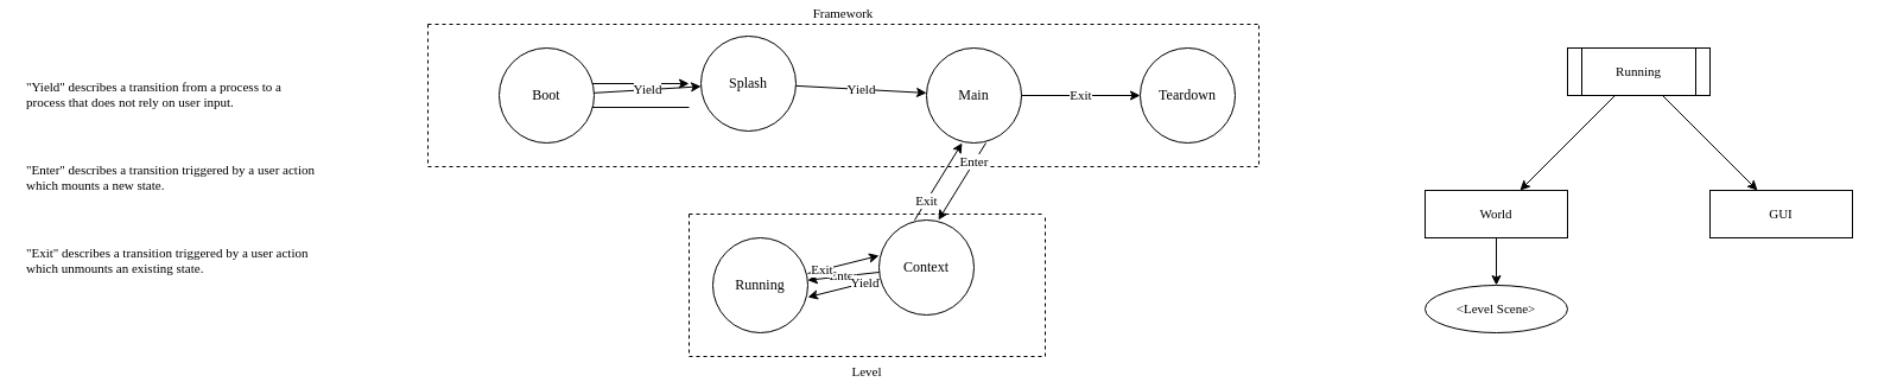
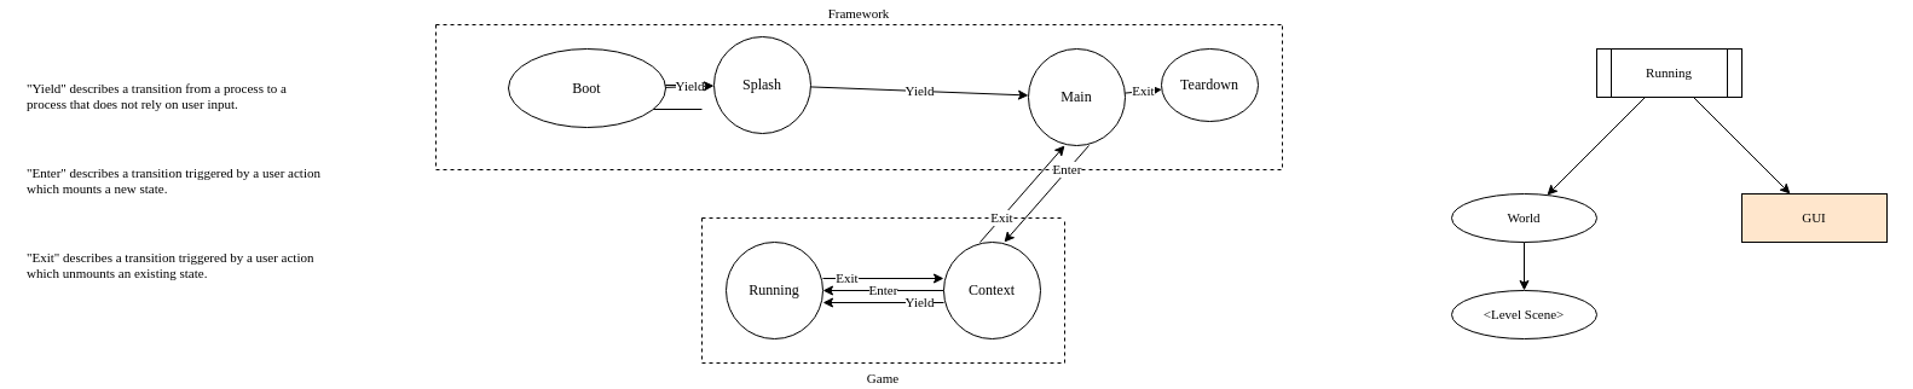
  <mxCell id="0" />
  <mxCell id="1" parent="0" />
- <mxCell id="2" value="Level" style="swimlane;startSize=0;fontFamily=Fira Code;fontSize=11;fontColor=default;dashed=1;labelPosition=center;verticalLabelPosition=bottom;align=center;verticalAlign=top;fontStyle=0" parent="1" vertex="1"><mxGeometry x="580" y="180" width="300" height="120" as="geometry"><mxRectangle x="260" y="500" width="70" height="30" as="alternateBounds" /></mxGeometry></mxCell>
+ <mxCell id="2" value="Game" style="swimlane;startSize=0;fontFamily=Fira Code;fontSize=11;fontColor=default;dashed=1;labelPosition=center;verticalLabelPosition=bottom;align=center;verticalAlign=top;fontStyle=0" parent="1" vertex="1"><mxGeometry x="580" y="180" width="300" height="120" as="geometry"><mxRectangle x="260" y="500" width="70" height="30" as="alternateBounds" /></mxGeometry></mxCell>
  <mxCell id="3" value="Running" style="rounded=0;whiteSpace=wrap;html=1;fontFamily=Fira Code;shape=ellipse;perimeter=ellipsePerimeter;" parent="2" vertex="1"><mxGeometry x="20" y="20" width="80" height="80" as="geometry" /></mxCell>
  <mxCell id="4" value="Enter" style="edgeStyle=none;shape=connector;rounded=0;orthogonalLoop=1;jettySize=auto;html=1;labelBackgroundColor=default;strokeColor=default;fontFamily=Fira Code;fontSize=11;fontColor=default;endArrow=classic;" parent="2" source="5" target="3" edge="1"><mxGeometry relative="1" as="geometry" /></mxCell>
- <mxCell id="5" value="Context" style="rounded=0;whiteSpace=wrap;html=1;fontFamily=Fira Code;shape=ellipse;perimeter=ellipsePerimeter;" parent="2" vertex="1"><mxGeometry x="160" y="5" width="80" height="80" as="geometry" /></mxCell>
+ <mxCell id="5" value="Context" style="rounded=0;whiteSpace=wrap;html=1;fontFamily=Fira Code;shape=ellipse;perimeter=ellipsePerimeter;" parent="2" vertex="1"><mxGeometry x="200" y="20" width="80" height="80" as="geometry" /></mxCell>
  <mxCell id="6" value="Exit" style="rounded=0;orthogonalLoop=1;jettySize=auto;html=1;entryX=0;entryY=0.375;entryDx=0;entryDy=0;entryPerimeter=0;exitX=1;exitY=0.375;exitDx=0;exitDy=0;exitPerimeter=0;fontFamily=Fira Code;" parent="2" source="3" target="5" edge="1"><mxGeometry x="-0.6" relative="1" as="geometry"><mxPoint x="110" y="50" as="sourcePoint" /><mxPoint as="offset" /></mxGeometry></mxCell>
  <mxCell id="7" value="Yield" style="edgeStyle=none;shape=connector;rounded=0;orthogonalLoop=1;jettySize=auto;html=1;labelBackgroundColor=default;strokeColor=default;fontFamily=Fira Code;fontSize=11;fontColor=default;endArrow=classic;entryX=1;entryY=0.625;entryDx=0;entryDy=0;entryPerimeter=0;exitX=0;exitY=0.625;exitDx=0;exitDy=0;exitPerimeter=0;" parent="2" source="5" target="3" edge="1"><mxGeometry x="-0.6" relative="1" as="geometry"><mxPoint x="210" y="70" as="sourcePoint" /><mxPoint x="110" y="70" as="targetPoint" /><mxPoint as="offset" /></mxGeometry></mxCell>
  <mxCell id="8" value="Framework" style="swimlane;startSize=0;fontFamily=Fira Code;fontSize=11;fontColor=default;dashed=1;labelPosition=center;verticalLabelPosition=top;align=center;verticalAlign=bottom;fontStyle=0" parent="1" vertex="1"><mxGeometry x="360" y="20" width="700" height="120" as="geometry"><mxRectangle x="260" y="500" width="70" height="30" as="alternateBounds" /></mxGeometry></mxCell>
  <mxCell id="9" value="" style="rounded=0;orthogonalLoop=1;jettySize=auto;html=1;entryX=0;entryY=0.375;entryDx=0;entryDy=0;entryPerimeter=0;exitX=1;exitY=0.375;exitDx=0;exitDy=0;exitPerimeter=0;fontFamily=Fira Code;" parent="8" edge="1"><mxGeometry relative="1" as="geometry"><mxPoint x="110" y="50" as="sourcePoint" /><mxPoint x="220.0" y="50" as="targetPoint" /></mxGeometry></mxCell>
  <mxCell id="10" value="" style="edgeStyle=none;shape=connector;rounded=0;orthogonalLoop=1;jettySize=auto;html=1;labelBackgroundColor=default;strokeColor=default;fontFamily=Fira Code;fontSize=11;fontColor=default;endArrow=classic;entryX=1;entryY=0.625;entryDx=0;entryDy=0;entryPerimeter=0;exitX=0;exitY=0.625;exitDx=0;exitDy=0;exitPerimeter=0;" parent="8" edge="1"><mxGeometry x="-0.001" relative="1" as="geometry"><mxPoint x="220.0" y="70" as="sourcePoint" /><mxPoint x="110" y="70" as="targetPoint" /><mxPoint as="offset" /></mxGeometry></mxCell>
  <mxCell id="11" value="Yield" style="edgeStyle=none;shape=connector;rounded=0;orthogonalLoop=1;jettySize=auto;html=1;labelBackgroundColor=default;strokeColor=default;fontFamily=Fira Code;fontSize=11;fontColor=default;endArrow=classic;" parent="8" source="12" target="13" edge="1"><mxGeometry relative="1" as="geometry" /></mxCell>
  <mxCell id="12" value="Splash" style="rounded=0;whiteSpace=wrap;html=1;fontFamily=Fira Code;shape=ellipse;perimeter=ellipsePerimeter;" parent="8" vertex="1"><mxGeometry x="230" y="10" width="80" height="80" as="geometry" /></mxCell>
- <mxCell id="13" value="Main" style="rounded=0;whiteSpace=wrap;html=1;fontFamily=Fira Code;shape=ellipse;perimeter=ellipsePerimeter;" parent="8" vertex="1"><mxGeometry x="420" y="20" width="80" height="80" as="geometry" /></mxCell>
- <mxCell id="14" value="Teardown" style="rounded=0;whiteSpace=wrap;html=1;fontFamily=Fira Code;shape=ellipse;perimeter=ellipsePerimeter;" parent="8" vertex="1"><mxGeometry x="600" y="20" width="80" height="80" as="geometry" /></mxCell>
+ <mxCell id="13" value="Main" style="rounded=0;whiteSpace=wrap;html=1;fontFamily=Fira Code;shape=ellipse;perimeter=ellipsePerimeter;" parent="8" vertex="1"><mxGeometry x="490" y="20" width="80" height="80" as="geometry" /></mxCell>
+ <mxCell id="14" value="Teardown" style="rounded=0;whiteSpace=wrap;html=1;fontFamily=Fira Code;shape=ellipse;perimeter=ellipsePerimeter;" parent="8" vertex="1"><mxGeometry x="600" y="20" width="80" height="60" as="geometry" /></mxCell>
  <mxCell id="15" value="Exit" style="edgeStyle=none;shape=connector;rounded=0;orthogonalLoop=1;jettySize=auto;html=1;labelBackgroundColor=default;strokeColor=default;fontFamily=Fira Code;fontSize=11;fontColor=default;endArrow=classic;" parent="8" source="13" target="14" edge="1"><mxGeometry relative="1" as="geometry" /></mxCell>
  <mxCell id="16" value="Yield" style="edgeStyle=none;shape=connector;rounded=0;orthogonalLoop=1;jettySize=auto;html=1;labelBackgroundColor=default;strokeColor=default;fontFamily=Fira Code;fontSize=11;fontColor=default;endArrow=classic;" parent="8" source="17" target="12" edge="1"><mxGeometry relative="1" as="geometry" /></mxCell>
- <mxCell id="17" value="Boot" style="rounded=0;whiteSpace=wrap;html=1;fontFamily=Fira Code;shape=ellipse;perimeter=ellipsePerimeter;" parent="8" vertex="1"><mxGeometry x="60" y="20" width="80" height="80" as="geometry" /></mxCell>
+ <mxCell id="17" value="Boot" style="rounded=0;whiteSpace=wrap;html=1;fontFamily=Fira Code;shape=ellipse;perimeter=ellipsePerimeter;" parent="8" vertex="1"><mxGeometry x="60" y="20" width="130" height="65" as="geometry" /></mxCell>
  <mxCell id="18" value="&quot;Yield&quot; describes a transition from a process to a process that does not rely on user input." style="text;html=1;strokeColor=none;fillColor=none;align=left;verticalAlign=top;whiteSpace=wrap;rounded=0;fontSize=11;fontFamily=Fira Code;fontColor=default;" parent="1" vertex="1"><mxGeometry x="20" y="60" width="250" height="50" as="geometry" /></mxCell>
  <mxCell id="19" value="&quot;Enter&quot; describes a transition triggered by a user action which mounts a new state." style="text;html=1;strokeColor=none;fillColor=none;align=left;verticalAlign=top;whiteSpace=wrap;rounded=0;fontSize=11;fontFamily=Fira Code;fontColor=default;" parent="1" vertex="1"><mxGeometry x="20" y="130" width="250" height="50" as="geometry" /></mxCell>
  <mxCell id="20" value="&quot;Exit&quot; describes a transition triggered by a user action which unmounts an existing state." style="text;html=1;strokeColor=none;fillColor=none;align=left;verticalAlign=top;whiteSpace=wrap;rounded=0;fontSize=11;fontFamily=Fira Code;fontColor=default;" parent="1" vertex="1"><mxGeometry x="20" y="200" width="250" height="50" as="geometry" /></mxCell>
  <mxCell id="21" value="Exit" style="edgeStyle=none;shape=connector;rounded=0;orthogonalLoop=1;jettySize=auto;html=1;labelBackgroundColor=default;strokeColor=default;fontFamily=Fira Code;fontSize=11;fontColor=default;endArrow=classic;entryX=0.375;entryY=1;entryDx=0;entryDy=0;entryPerimeter=0;exitX=0.375;exitY=0;exitDx=0;exitDy=0;exitPerimeter=0;" parent="1" source="5" target="13" edge="1"><mxGeometry x="-0.5" relative="1" as="geometry"><mxPoint as="offset" /></mxGeometry></mxCell>
  <mxCell id="22" value="Enter" style="edgeStyle=none;shape=connector;rounded=0;orthogonalLoop=1;jettySize=auto;html=1;labelBackgroundColor=default;strokeColor=default;fontFamily=Fira Code;fontSize=11;fontColor=default;endArrow=classic;exitX=0.625;exitY=1;exitDx=0;exitDy=0;exitPerimeter=0;entryX=0.625;entryY=0;entryDx=0;entryDy=0;entryPerimeter=0;" parent="1" source="13" target="5" edge="1"><mxGeometry x="-0.5" relative="1" as="geometry"><mxPoint as="offset" /></mxGeometry></mxCell>
  <mxCell id="23" style="edgeStyle=none;shape=connector;rounded=0;orthogonalLoop=1;jettySize=auto;html=1;labelBackgroundColor=default;strokeColor=default;fontFamily=Fira Code;fontSize=11;fontColor=default;endArrow=classic;" parent="1" source="24" target="29" edge="1"><mxGeometry relative="1" as="geometry" /></mxCell>
- <mxCell id="24" value="World" style="rounded=0;whiteSpace=wrap;html=1;fontFamily=Fira Code;fontSize=11;fontColor=default;" parent="1" vertex="1"><mxGeometry x="1200" y="160" width="120" height="40" as="geometry" /></mxCell>
+ <mxCell id="24" value="World" style="ellipse;whiteSpace=wrap;html=1;fontFamily=Fira Code;fontSize=11;fontColor=default;" parent="1" vertex="1"><mxGeometry x="1200" y="160" width="120" height="40" as="geometry" /></mxCell>
  <mxCell id="25" style="edgeStyle=none;shape=connector;rounded=0;orthogonalLoop=1;jettySize=auto;html=1;labelBackgroundColor=default;strokeColor=default;fontFamily=Fira Code;fontSize=11;fontColor=default;endArrow=classic;" parent="1" source="27" target="24" edge="1"><mxGeometry relative="1" as="geometry" /></mxCell>
  <mxCell id="26" style="edgeStyle=none;shape=connector;rounded=0;orthogonalLoop=1;jettySize=auto;html=1;labelBackgroundColor=default;strokeColor=default;fontFamily=Fira Code;fontSize=11;fontColor=default;endArrow=classic;" parent="1" source="27" target="28" edge="1"><mxGeometry relative="1" as="geometry" /></mxCell>
  <mxCell id="27" value="Running" style="shape=process;whiteSpace=wrap;html=1;backgroundOutline=1;fontFamily=Fira Code;fontSize=11;fontColor=default;" parent="1" vertex="1"><mxGeometry x="1320" y="40" width="120" height="40" as="geometry" /></mxCell>
- <mxCell id="28" value="GUI" style="rounded=0;whiteSpace=wrap;html=1;fontFamily=Fira Code;fontSize=11;fontColor=default;" parent="1" vertex="1"><mxGeometry x="1440" y="160" width="120" height="40" as="geometry" /></mxCell>
+ <mxCell id="28" value="GUI" style="rounded=0;whiteSpace=wrap;html=1;fontFamily=Fira Code;fontSize=11;fontColor=default;fillColor=#ffe6cc;" parent="1" vertex="1"><mxGeometry x="1440" y="160" width="120" height="40" as="geometry" /></mxCell>
  <mxCell id="29" value="&amp;lt;Level Scene&amp;gt;" style="ellipse;whiteSpace=wrap;html=1;fontFamily=Fira Code;fontSize=11;fontColor=default;" parent="1" vertex="1"><mxGeometry x="1200" y="240" width="120" height="40" as="geometry" /></mxCell>
